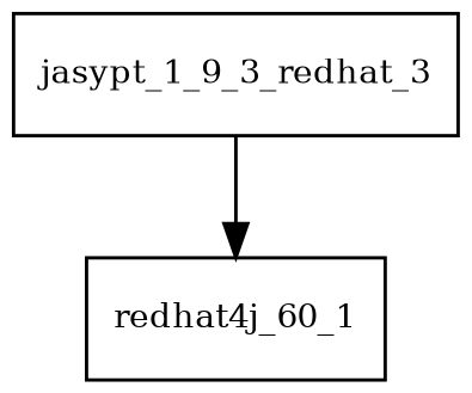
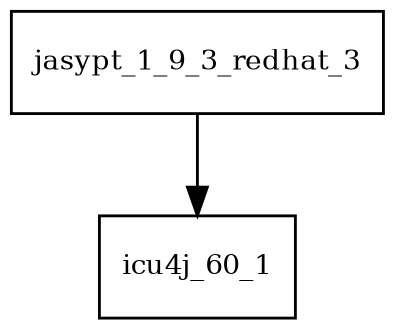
  digraph {
    node [fontsize=10.0 shape=box]
    jasypt_1_9_3_redhat_3
-   icu4j_60_1 [label=redhat4j_60_1]
+   icu4j_60_1
    jasypt_1_9_3_redhat_3 -> icu4j_60_1
  }
